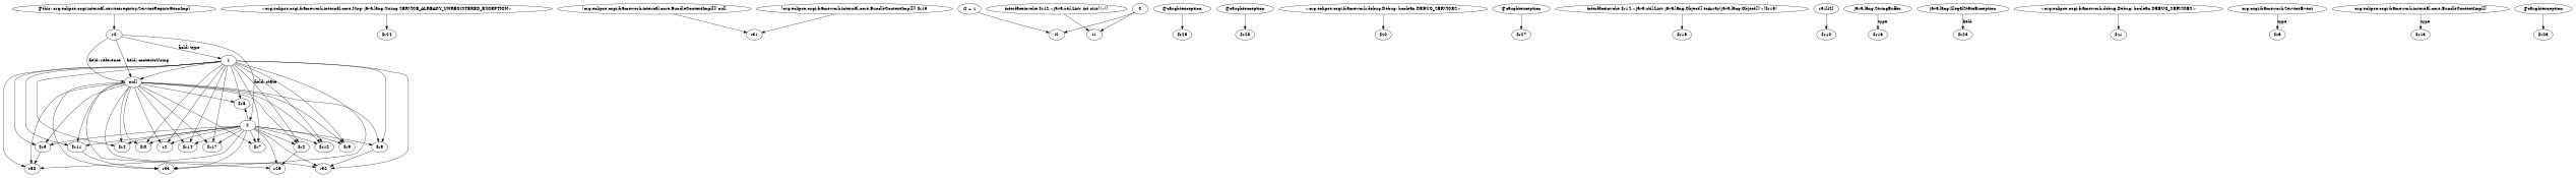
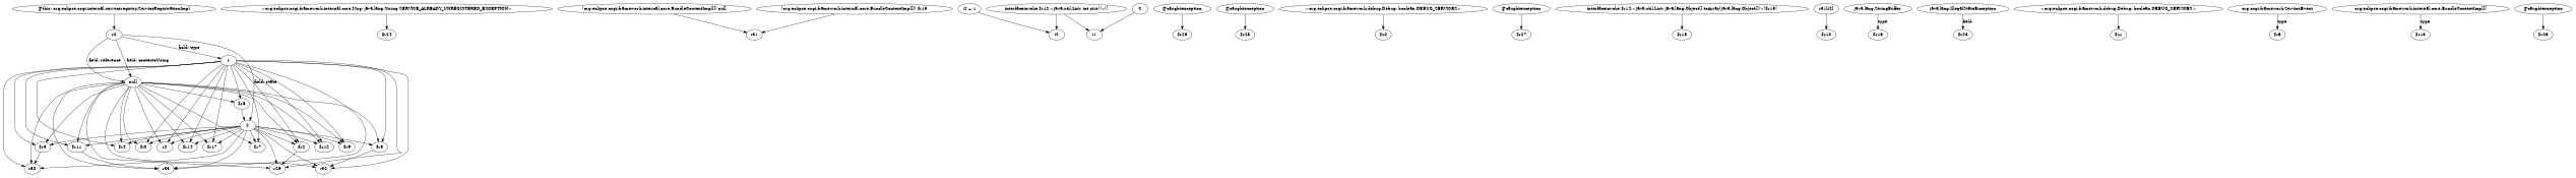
  digraph {
    n1 [label=1]
    n2 [label="$r11"]
    n3 [label="$r2"]
    n4 [label="$r4"]
    n5 [label="$r8"]
    n6 [label="$i0"]
    n7 [label=r2]
    n8 [label="$r14"]
    n9 [label="$r17"]
    n10 [label=r30]
    n11 [label="$r5"]
    n12 [label="$r7"]
    n13 [label="$r3"]
    n14 [label=r33]
    n15 [label="$r12"]
    n16 [label="$r9"]
    n17 [label=r29]
    n18 [label=r32]
    n19 [label=2]
    n20 [label="<org.eclipse.osgi.framework.internal.core.Msg: java.lang.String SERVICE_ALREADY_UNREGISTERED_EXCEPTION>"]
    n21 [label="$r24"]
    n22 [label=null]
    n23 [label=r0]
    n24 [label="@this: org.eclipse.osgi.internal.serviceregistry.ServiceRegistrationImpl"]
    n25 [label="(org.eclipse.osgi.framework.internal.core.BundleContextImpl[]) null"]
    n26 [label=r31]
    n27 [label=0]
    n28 [label=i2]
    n29 [label=i1]
    n30 [label="@caughtexception"]
    n31 [label="$r25"]
    n32 [label="@caughtexception"]
    n33 [label="$r28"]
    n34 [label="<org.eclipse.osgi.framework.debug.Debug: boolean DEBUG_SERVICES>"]
    n35 [label="$z0"]
    n36 [label="@caughtexception"]
    n37 [label="$r27"]
    n38 [label="interfaceinvoke $r14.<java.util.List: java.lang.Object[] toArray(java.lang.Object[])>($r13)"]
    n39 [label="$r15"]
    n40 [label="r31[i2]"]
    n41 [label="$r10"]
    n42 [label="interfaceinvoke $r12.<java.util.List: int size()>()"]
    n43 [label="java.lang.StringBuffer"]
    n44 [label="$r16"]
    n45 [label="java.lang.IllegalStateException"]
    n46 [label="$r23"]
    n47 [label="<org.eclipse.osgi.framework.debug.Debug: boolean DEBUG_SERVICES>"]
    n48 [label="$z1"]
    n49 [label="org.osgi.framework.ServiceEvent"]
    n50 [label="$r6"]
    n51 [label="i2 + 1"]
    n52 [label="org.eclipse.osgi.framework.internal.core.BundleContextImpl[]"]
    n53 [label="$r13"]
    n54 [label="(org.eclipse.osgi.framework.internal.core.BundleContextImpl[]) $r15"]
    n55 [label="@caughtexception"]
    n56 [label="$r26"]
    n1 -> n2
    n1 -> n3
    n1 -> n4
    n1 -> n5
    n1 -> n6
    n1 -> n7
    n1 -> n8
    n1 -> n9
    n1 -> n10
    n1 -> n11
    n1 -> n12
    n1 -> n13
    n1 -> n14
    n1 -> n15
    n1 -> n16
-   n1 -> n22
+   n1 -> n17
    n1 -> n18
    n2 -> n14
    n3 -> n17
    n5 -> n18
    n13 -> n10
    n19 -> n2
    n19 -> n3
    n19 -> n4
    n19 -> n5
    n19 -> n6
    n19 -> n7
    n19 -> n8
    n19 -> n9
    n19 -> n10
-   n19 -> n11
+   n11 -> n19
    n19 -> n12
    n19 -> n13
    n19 -> n14
    n19 -> n15
    n19 -> n16
    n19 -> n17
    n19 -> n18
    n20 -> n21
    n22 -> n2
    n22 -> n3
    n22 -> n4
    n22 -> n5
    n22 -> n6
    n22 -> n7
    n22 -> n8
    n22 -> n9
    n22 -> n10
    n22 -> n11
    n22 -> n12
    n22 -> n13
    n22 -> n14
    n22 -> n15
    n22 -> n16
    n22 -> n17
    n22 -> n18
    n23 -> n1 [label="field: type"]
    n23 -> n19 [label="field: state"]
    n23 -> n22 [label="field: contextsUsing"]
    n23 -> n22 [label="field: reference"]
    n24 -> n23
    n25 -> n26
-   n27 -> n28
+   n42 -> n28
    n27 -> n29
    n30 -> n31
    n32 -> n33
    n34 -> n35
    n36 -> n37
    n38 -> n39
    n40 -> n41
    n42 -> n29
    n43 -> n44 [label=type]
    n45 -> n46 [label=field]
    n47 -> n48
    n49 -> n50 [label=type]
    n51 -> n28
    n52 -> n53 [label=type]
    n54 -> n26
    n55 -> n56
  }
